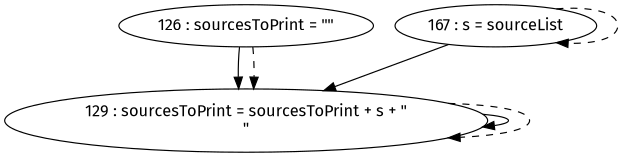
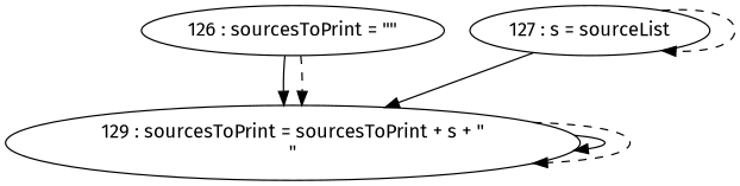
  digraph {
    fontname="Fira Sans"
    node [fontname="Fira Sans"]
    edge [fontname="Fira Sans"]
    "126 : sourcesToPrint = \"\""
    "129 : sourcesToPrint = sourcesToPrint + s + \"\n\""
-   "127 : s = sourceList" [label="167 : s = sourceList"]
+   "127 : s = sourceList"
    "126 : sourcesToPrint = \"\"" -> "129 : sourcesToPrint = sourcesToPrint + s + \"\n\""
    "126 : sourcesToPrint = \"\"" -> "129 : sourcesToPrint = sourcesToPrint + s + \"\n\"" [style=dashed]
    "129 : sourcesToPrint = sourcesToPrint + s + \"\n\"" -> "129 : sourcesToPrint = sourcesToPrint + s + \"\n\""
    "129 : sourcesToPrint = sourcesToPrint + s + \"\n\"" -> "129 : sourcesToPrint = sourcesToPrint + s + \"\n\"" [style=dashed]
    "127 : s = sourceList" -> "129 : sourcesToPrint = sourcesToPrint + s + \"\n\""
    "127 : s = sourceList" -> "127 : s = sourceList" [style=dashed]
  }
